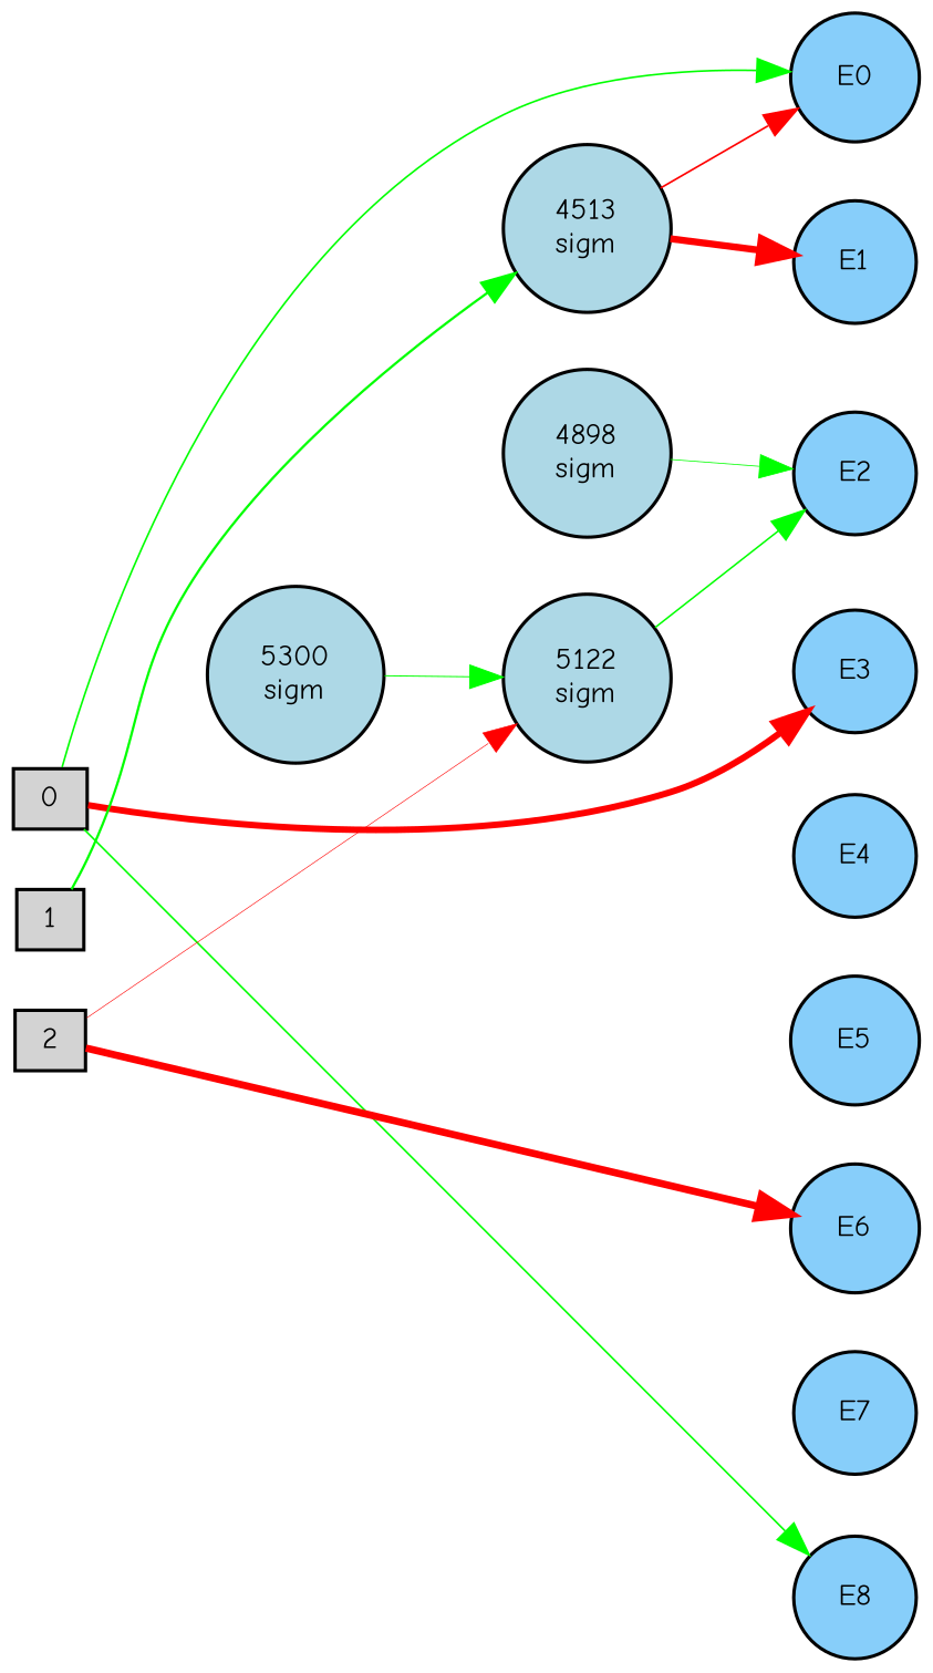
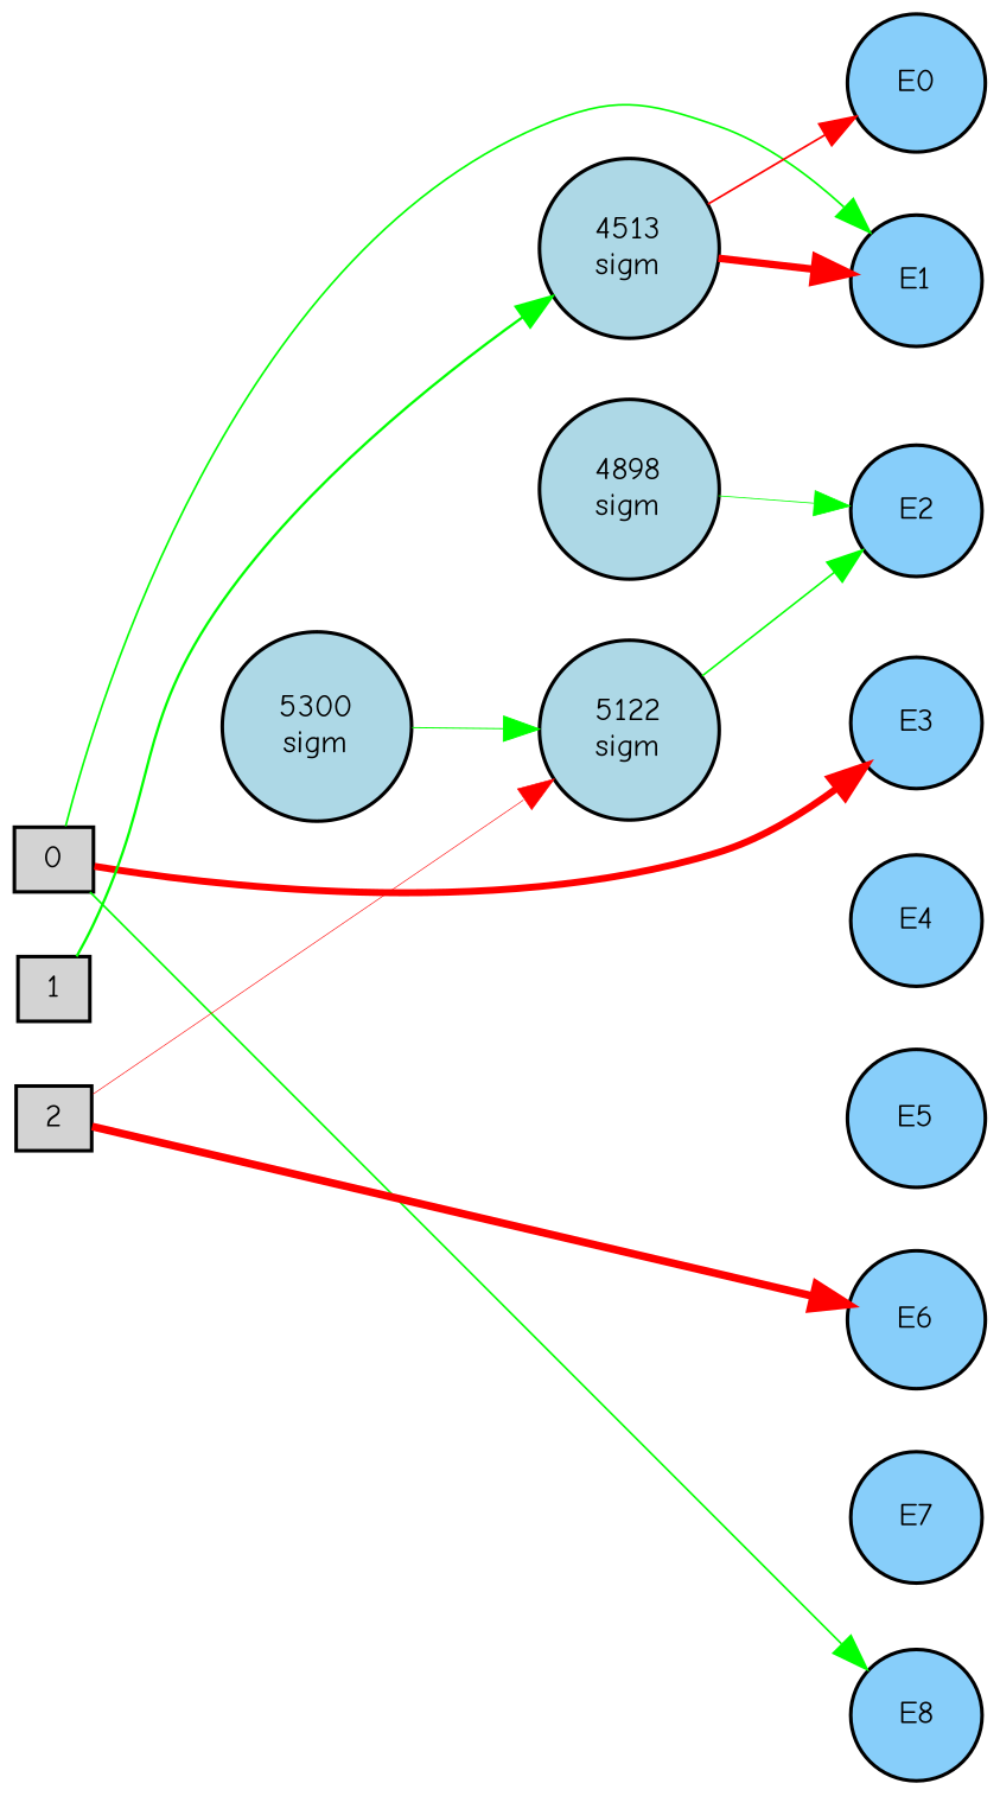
  digraph {
    fontname="Comic Neue"
    rankdir=LR
    node [fillcolor=lightskyblue fontname="Comic Neue" fontsize=9 shape=circle style=filled]
    edge [fontname="Comic Neue" style=solid]
    0 [fillcolor=lightgray height=0.2 shape=box width=0.2]
    1 [fillcolor=lightgray height=0.2 shape=box width=0.2]
    2 [fillcolor=lightgray height=0.2 shape=box width=0.2]
    E0 [height=0.2 width=0.2]
    E1 [height=0.2 width=0.2]
    E2 [height=0.2 width=0.2]
    E3 [height=0.2 width=0.2]
    E4 [height=0.2 width=0.2]
    E5 [height=0.2 width=0.2]
    E6 [height=0.2 width=0.2]
    E7 [height=0.2 width=0.2]
    E8 [height=0.2 width=0.2]
    n13 [fillcolor=lightblue height=0.2 label="4513\nsigm" width=0.2]
    n14 [fillcolor=lightblue height=0.2 label="5122\nsigm" width=0.2]
    n15 [fillcolor=lightblue height=0.2 label="4898\nsigm" width=0.2]
    n16 [fillcolor=lightblue height=0.2 label="5300\nsigm" width=0.2]
    subgraph sub_1 {
      rank=source
      0
      1
      2
    }
    subgraph sub_2 {
      rank=sink
      E0
      E1
      E2
      E3
      E4
      E5
      E6
      E7
      E8
    }
    0 -> 1 [style=invis]
-   0 -> E0 [color=green penwidth=0.5293152465761659]
+   0 -> E1 [color=green penwidth=0.5293152465761659]
    0 -> E3 [color=red penwidth=1.9460358162393387]
    0 -> E8 [color=green penwidth=0.5161135377429725]
    1 -> 2 [style=invis]
    1 -> n13 [color=green penwidth=0.7266928967475381]
    2 -> E6 [color=red penwidth=2.1819800730384]
    2 -> n14 [color=red penwidth=0.19098220144563294]
    E0 -> E1 [style=invis]
    E1 -> E2 [style=invis]
    E2 -> E3 [style=invis]
    E3 -> E4 [style=invis]
    E4 -> E5 [style=invis]
    E5 -> E6 [style=invis]
    E6 -> E7 [style=invis]
    E7 -> E8 [style=invis]
    n13 -> E0 [color=red penwidth=0.542311411530113]
    n13 -> E1 [color=red penwidth=2.075957095791454]
    n14 -> E2 [color=green penwidth=0.49578991382145465]
    n15 -> E2 [color=green penwidth=0.24906987364802888]
    n16 -> n14 [color=green penwidth=0.3154895194366961]
  }
